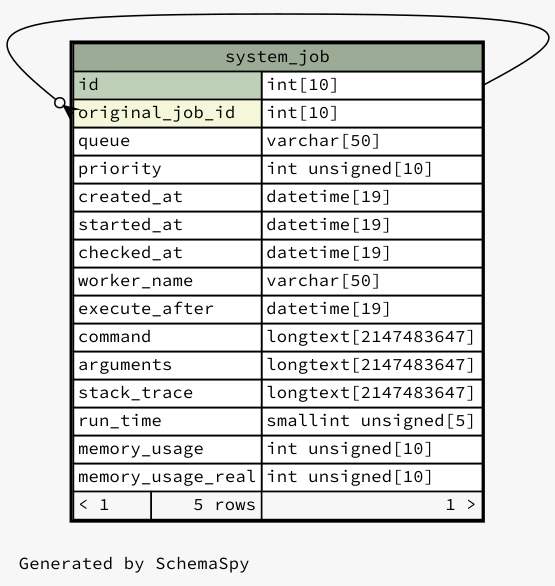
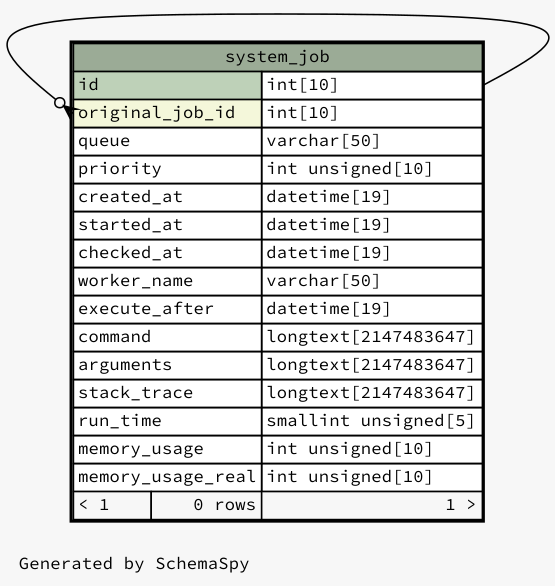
  digraph {
    bgcolor="#f7f7f7"
    fontname="Source Code Pro"
    fontsize=11
    label="\nGenerated by SchemaSpy"
    labeljust=l
    nodesep=0.18
    rankdir=RL
    ranksep=0.46
-   n1 [fontname="Source Code Pro" fontsize=11 label=<     <TABLE BORDER="2" CELLBORDER="1" CELLSPACING="0" BGCOLOR="#ffffff">       <TR><TD COLSPAN="3" BGCOLOR="#9bab96" ALIGN="CENTER">system_job</TD></TR>       <TR><TD PORT="id" COLSPAN="2" BGCOLOR="#bed1b8" ALIGN="LEFT">id</TD><TD PORT="id.type" ALIGN="LEFT">int[10]</TD></TR>       <TR><TD PORT="original_job_id" COLSPAN="2" BGCOLOR="#f4f7da" ALIGN="LEFT">original_job_id</TD><TD PORT="original_job_id.type" ALIGN="LEFT">int[10]</TD></TR>       <TR><TD PORT="queue" COLSPAN="2" ALIGN="LEFT">queue</TD><TD PORT="queue.type" ALIGN="LEFT">varchar[50]</TD></TR>       <TR><TD PORT="priority" COLSPAN="2" ALIGN="LEFT">priority</TD><TD PORT="priority.type" ALIGN="LEFT">int unsigned[10]</TD></TR>       <TR><TD PORT="created_at" COLSPAN="2" ALIGN="LEFT">created_at</TD><TD PORT="created_at.type" ALIGN="LEFT">datetime[19]</TD></TR>       <TR><TD PORT="started_at" COLSPAN="2" ALIGN="LEFT">started_at</TD><TD PORT="started_at.type" ALIGN="LEFT">datetime[19]</TD></TR>       <TR><TD PORT="checked_at" COLSPAN="2" ALIGN="LEFT">checked_at</TD><TD PORT="checked_at.type" ALIGN="LEFT">datetime[19]</TD></TR>       <TR><TD PORT="worker_name" COLSPAN="2" ALIGN="LEFT">worker_name</TD><TD PORT="worker_name.type" ALIGN="LEFT">varchar[50]</TD></TR>       <TR><TD PORT="execute_after" COLSPAN="2" ALIGN="LEFT">execute_after</TD><TD PORT="execute_after.type" ALIGN="LEFT">datetime[19]</TD></TR>       <TR><TD PORT="command" COLSPAN="2" ALIGN="LEFT">command</TD><TD PORT="command.type" ALIGN="LEFT">longtext[2147483647]</TD></TR>       <TR><TD PORT="arguments" COLSPAN="2" ALIGN="LEFT">arguments</TD><TD PORT="arguments.type" ALIGN="LEFT">longtext[2147483647]</TD></TR>       <TR><TD PORT="stack_trace" COLSPAN="2" ALIGN="LEFT">stack_trace</TD><TD PORT="stack_trace.type" ALIGN="LEFT">longtext[2147483647]</TD></TR>       <TR><TD PORT="run_time" COLSPAN="2" ALIGN="LEFT">run_time</TD><TD PORT="run_time.type" ALIGN="LEFT">smallint unsigned[5]</TD></TR>       <TR><TD PORT="memory_usage" COLSPAN="2" ALIGN="LEFT">memory_usage</TD><TD PORT="memory_usage.type" ALIGN="LEFT">int unsigned[10]</TD></TR>       <TR><TD PORT="memory_usage_real" COLSPAN="2" ALIGN="LEFT">memory_usage_real</TD><TD PORT="memory_usage_real.type" ALIGN="LEFT">int unsigned[10]</TD></TR>       <TR><TD ALIGN="LEFT" BGCOLOR="#f7f7f7">&lt; 1</TD><TD ALIGN="RIGHT" BGCOLOR="#f7f7f7">5 rows</TD><TD ALIGN="RIGHT" BGCOLOR="#f7f7f7">1 &gt;</TD></TR>     </TABLE>> shape=plaintext]
+   n1 [fontname="Source Code Pro" fontsize=11 label=<     <TABLE BORDER="2" CELLBORDER="1" CELLSPACING="0" BGCOLOR="#ffffff">       <TR><TD COLSPAN="3" BGCOLOR="#9bab96" ALIGN="CENTER">system_job</TD></TR>       <TR><TD PORT="id" COLSPAN="2" BGCOLOR="#bed1b8" ALIGN="LEFT">id</TD><TD PORT="id.type" ALIGN="LEFT">int[10]</TD></TR>       <TR><TD PORT="original_job_id" COLSPAN="2" BGCOLOR="#f4f7da" ALIGN="LEFT">original_job_id</TD><TD PORT="original_job_id.type" ALIGN="LEFT">int[10]</TD></TR>       <TR><TD PORT="queue" COLSPAN="2" ALIGN="LEFT">queue</TD><TD PORT="queue.type" ALIGN="LEFT">varchar[50]</TD></TR>       <TR><TD PORT="priority" COLSPAN="2" ALIGN="LEFT">priority</TD><TD PORT="priority.type" ALIGN="LEFT">int unsigned[10]</TD></TR>       <TR><TD PORT="created_at" COLSPAN="2" ALIGN="LEFT">created_at</TD><TD PORT="created_at.type" ALIGN="LEFT">datetime[19]</TD></TR>       <TR><TD PORT="started_at" COLSPAN="2" ALIGN="LEFT">started_at</TD><TD PORT="started_at.type" ALIGN="LEFT">datetime[19]</TD></TR>       <TR><TD PORT="checked_at" COLSPAN="2" ALIGN="LEFT">checked_at</TD><TD PORT="checked_at.type" ALIGN="LEFT">datetime[19]</TD></TR>       <TR><TD PORT="worker_name" COLSPAN="2" ALIGN="LEFT">worker_name</TD><TD PORT="worker_name.type" ALIGN="LEFT">varchar[50]</TD></TR>       <TR><TD PORT="execute_after" COLSPAN="2" ALIGN="LEFT">execute_after</TD><TD PORT="execute_after.type" ALIGN="LEFT">datetime[19]</TD></TR>       <TR><TD PORT="command" COLSPAN="2" ALIGN="LEFT">command</TD><TD PORT="command.type" ALIGN="LEFT">longtext[2147483647]</TD></TR>       <TR><TD PORT="arguments" COLSPAN="2" ALIGN="LEFT">arguments</TD><TD PORT="arguments.type" ALIGN="LEFT">longtext[2147483647]</TD></TR>       <TR><TD PORT="stack_trace" COLSPAN="2" ALIGN="LEFT">stack_trace</TD><TD PORT="stack_trace.type" ALIGN="LEFT">longtext[2147483647]</TD></TR>       <TR><TD PORT="run_time" COLSPAN="2" ALIGN="LEFT">run_time</TD><TD PORT="run_time.type" ALIGN="LEFT">smallint unsigned[5]</TD></TR>       <TR><TD PORT="memory_usage" COLSPAN="2" ALIGN="LEFT">memory_usage</TD><TD PORT="memory_usage.type" ALIGN="LEFT">int unsigned[10]</TD></TR>       <TR><TD PORT="memory_usage_real" COLSPAN="2" ALIGN="LEFT">memory_usage_real</TD><TD PORT="memory_usage_real.type" ALIGN="LEFT">int unsigned[10]</TD></TR>       <TR><TD ALIGN="LEFT" BGCOLOR="#f7f7f7">&lt; 1</TD><TD ALIGN="RIGHT" BGCOLOR="#f7f7f7">0 rows</TD><TD ALIGN="RIGHT" BGCOLOR="#f7f7f7">1 &gt;</TD></TR>     </TABLE>> shape=plaintext]
    n1 -> n1 [arrowhead=none arrowsize=0.8 arrowtail=crowodot dir=back headport="id.type:e" tailport="original_job_id:w" fontname="Source Code Pro"]
  }
